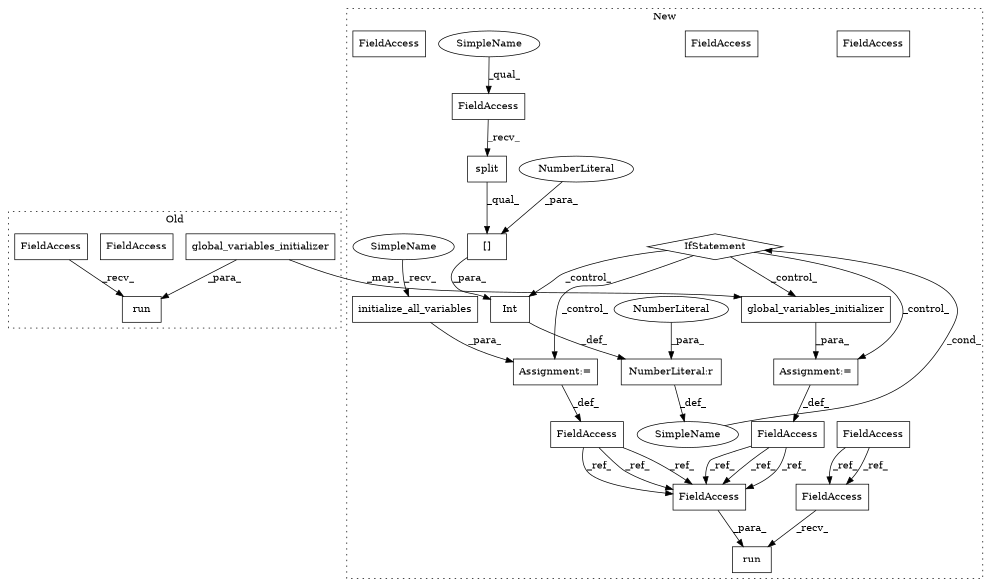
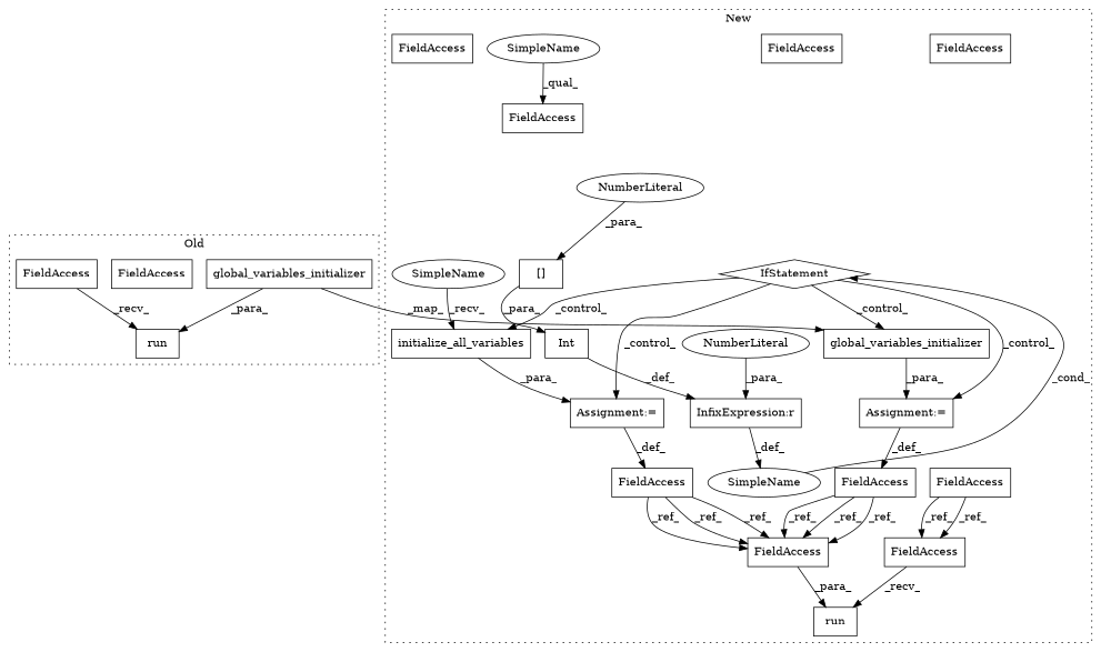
  digraph {
    node [a=22 l=4 s=1839 shape=box]
    n1 [a=32 l=30 label=global_variables_initializer s=1668]
    n2 [a=32 l="4,1" label=run s="1653,1698"]
    n3 [label=FieldAccess s=1648]
    n4 [label=FieldAccess s=1648]
    n5 [a=32 l=30 label=global_variables_initializer s=1788]
    n6 [a=7 l=1 label="Assignment:=" s=1776]
    n7 [a=32 l="4,1" label=run s="1835,1843"]
    n8 [l=22 label=FieldAccess s=1656]
    n9 [a=32 l=26 label=initialize_all_variables s=1724]
-   n10 [a=27 l=3 label="NumberLiteral:r" s=1693]
+   n10 [a=27 l=3 label="InfixExpression:r" s=1693]
    n11 [a=34 l=2 label=NumberLiteral s=1696 shape=ellipse]
-   n12 [a=32 l="6,1" label=split s="1679,1688"]
    n13 [a=2 l="34,1" label="[]" s="1656,1691"]
    n14 [a=34 l=1 label=NumberLiteral s=1690 shape=ellipse]
    n15 [a=25 l="4,2" label=IfStatement s="1648,1698" shape=diamond]
    n16 [a=42 label=SimpleName shape=ellipse l="" s=""]
    n17 [a=7 l=1 label="Assignment:=" s=1712]
    n18 [a=32 l="4,1" label=Int s="1652,1692"]
    n19 [label=FieldAccess s=1708]
    n20 [label=FieldAccess]
    n21 [label=FieldAccess s=1772]
    n22 [label=FieldAccess s=1830]
    n23 [label=FieldAccess s=1555]
    n24 [a=42 l=10 label=SimpleName s=1713 shape=ellipse]
    n25 [a=42 l=10 label=SimpleName s=1656 shape=ellipse]
    n26 [label=FieldAccess]
    n27 [label=FieldAccess]
    n28 [label=FieldAccess s=1830]
    subgraph cluster_1 {
      label=Old
      style=dotted
      n1
      n2
      n3
      n4
    }
    subgraph cluster_2 {
      label=New
      style=dotted
      n5
      n6
      n7
      n8
      n9
      n10
      n11
-     n12
      n13
      n14
      n15
      n16
      n17
      n18
      n19
      n20
      n21
      n22
      n23
      n24
      n25
      n26
      n27
      n28
    }
    n1 -> n2 [label=_para_]
    n1 -> n5 [label=_map_]
    n4 -> n2 [label=_recv_]
    n5 -> n6 [label=_para_]
    n6 -> n21 [label=_def_]
-   n8 -> n12 [label=_recv_]
    n9 -> n17 [label=_para_]
    n10 -> n16 [label=_def_]
    n11 -> n10 [label=_para_]
-   n12 -> n13 [label=_qual_]
    n13 -> n18 [label=_para_]
    n14 -> n13 [label=_para_]
    n15 -> n5 [label=_control_]
    n15 -> n6 [label=_control_]
-   n15 -> n18 [label=_control_]
+   n15 -> n9 [label=_control_]
    n15 -> n17 [label=_control_]
    n16 -> n15 [label=_cond_]
    n17 -> n19 [label=_def_]
    n18 -> n10 [label=_def_]
    n19 -> n27 [label=_ref_]
    n19 -> n27 [label=_ref_]
    n19 -> n27 [label=_ref_]
    n21 -> n27 [label=_ref_]
    n21 -> n27 [label=_ref_]
    n21 -> n27 [label=_ref_]
    n23 -> n28 [label=_ref_]
    n23 -> n28 [label=_ref_]
    n24 -> n9 [label=_recv_]
    n25 -> n8 [label=_qual_]
    n27 -> n7 [label=_para_]
    n28 -> n7 [label=_recv_]
  }
